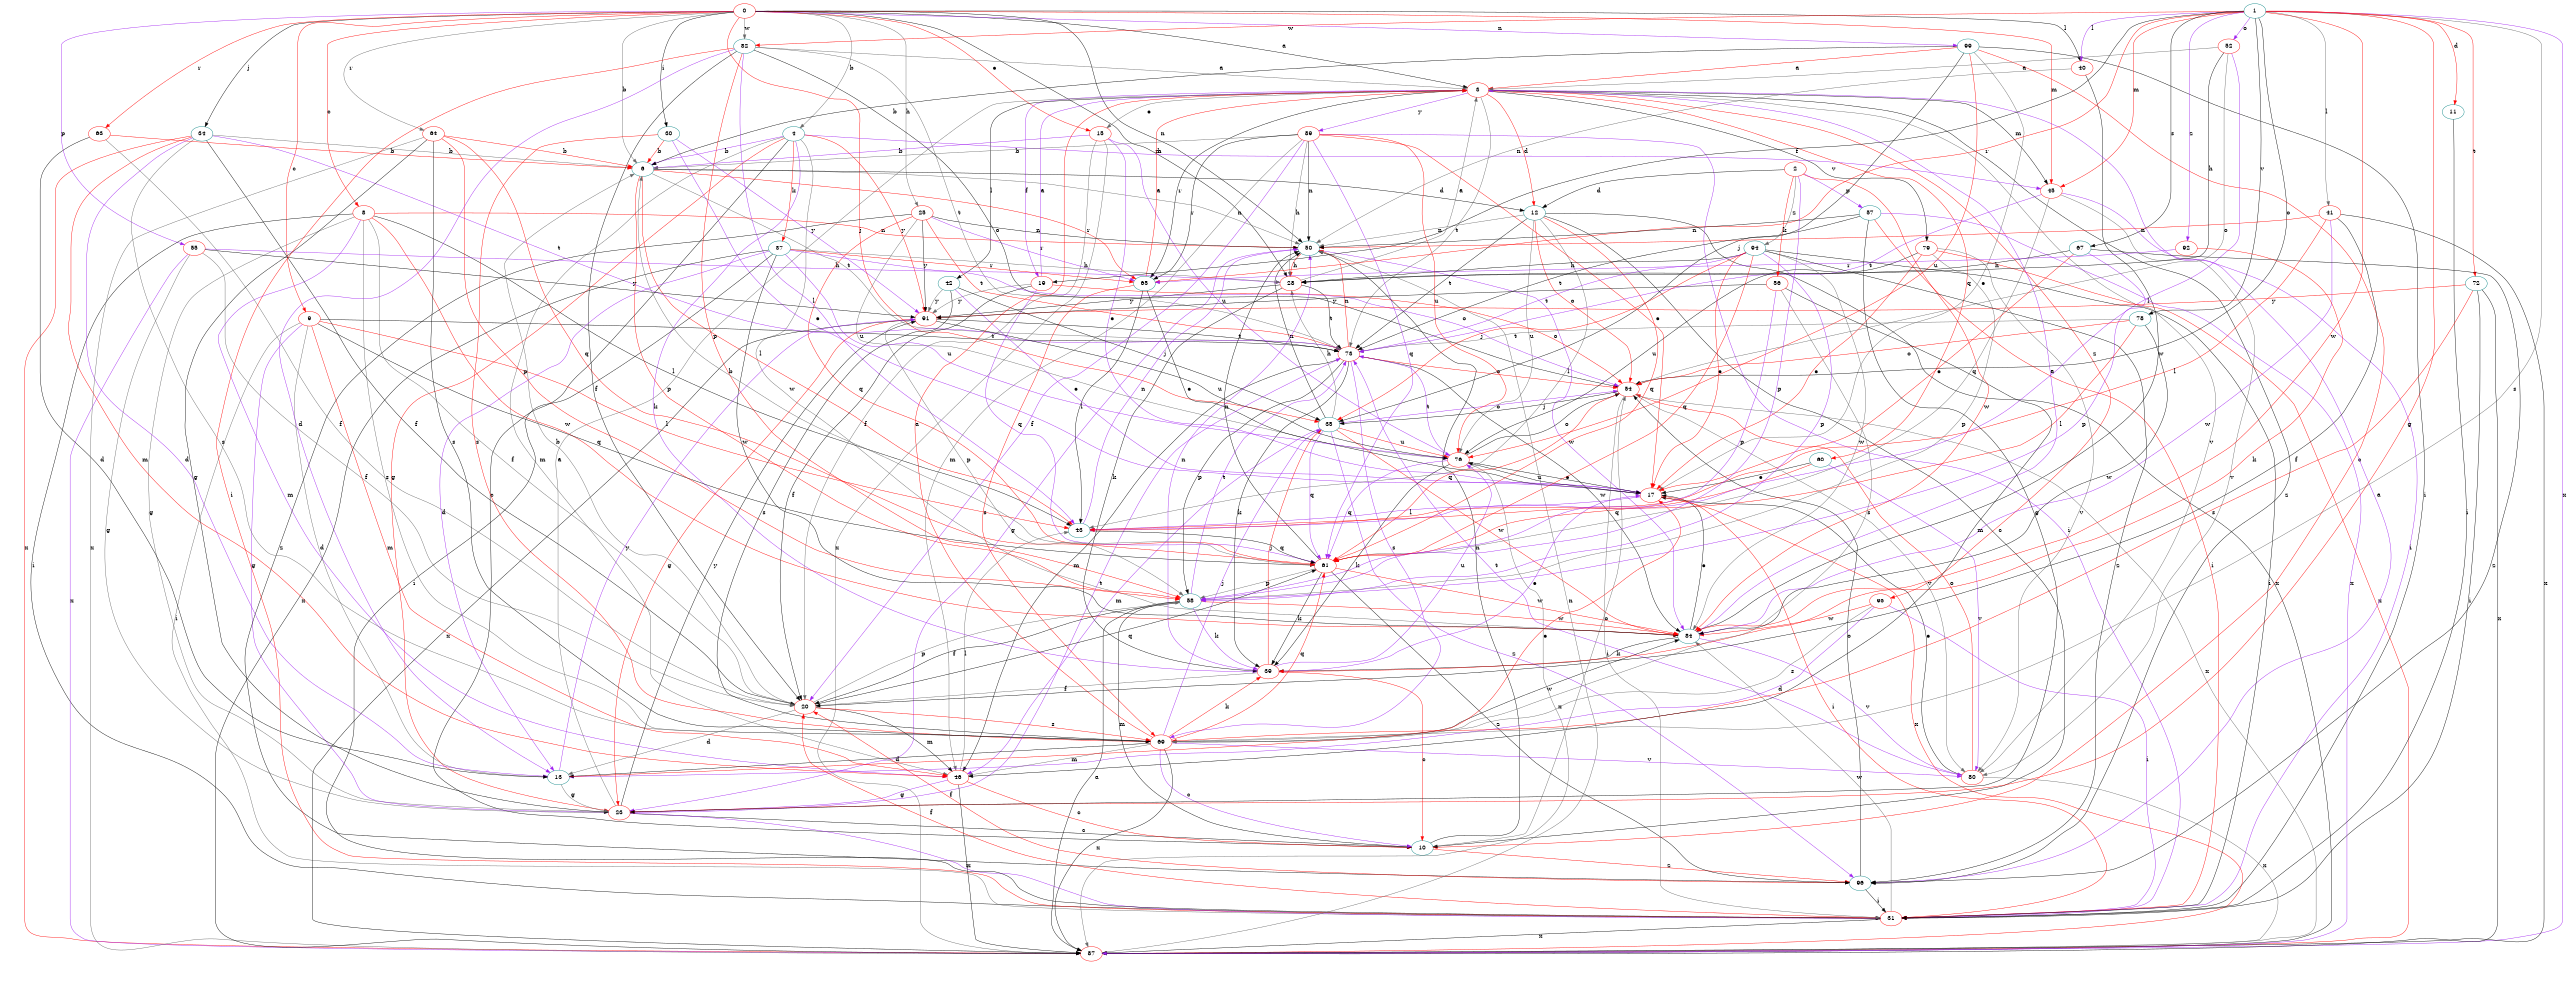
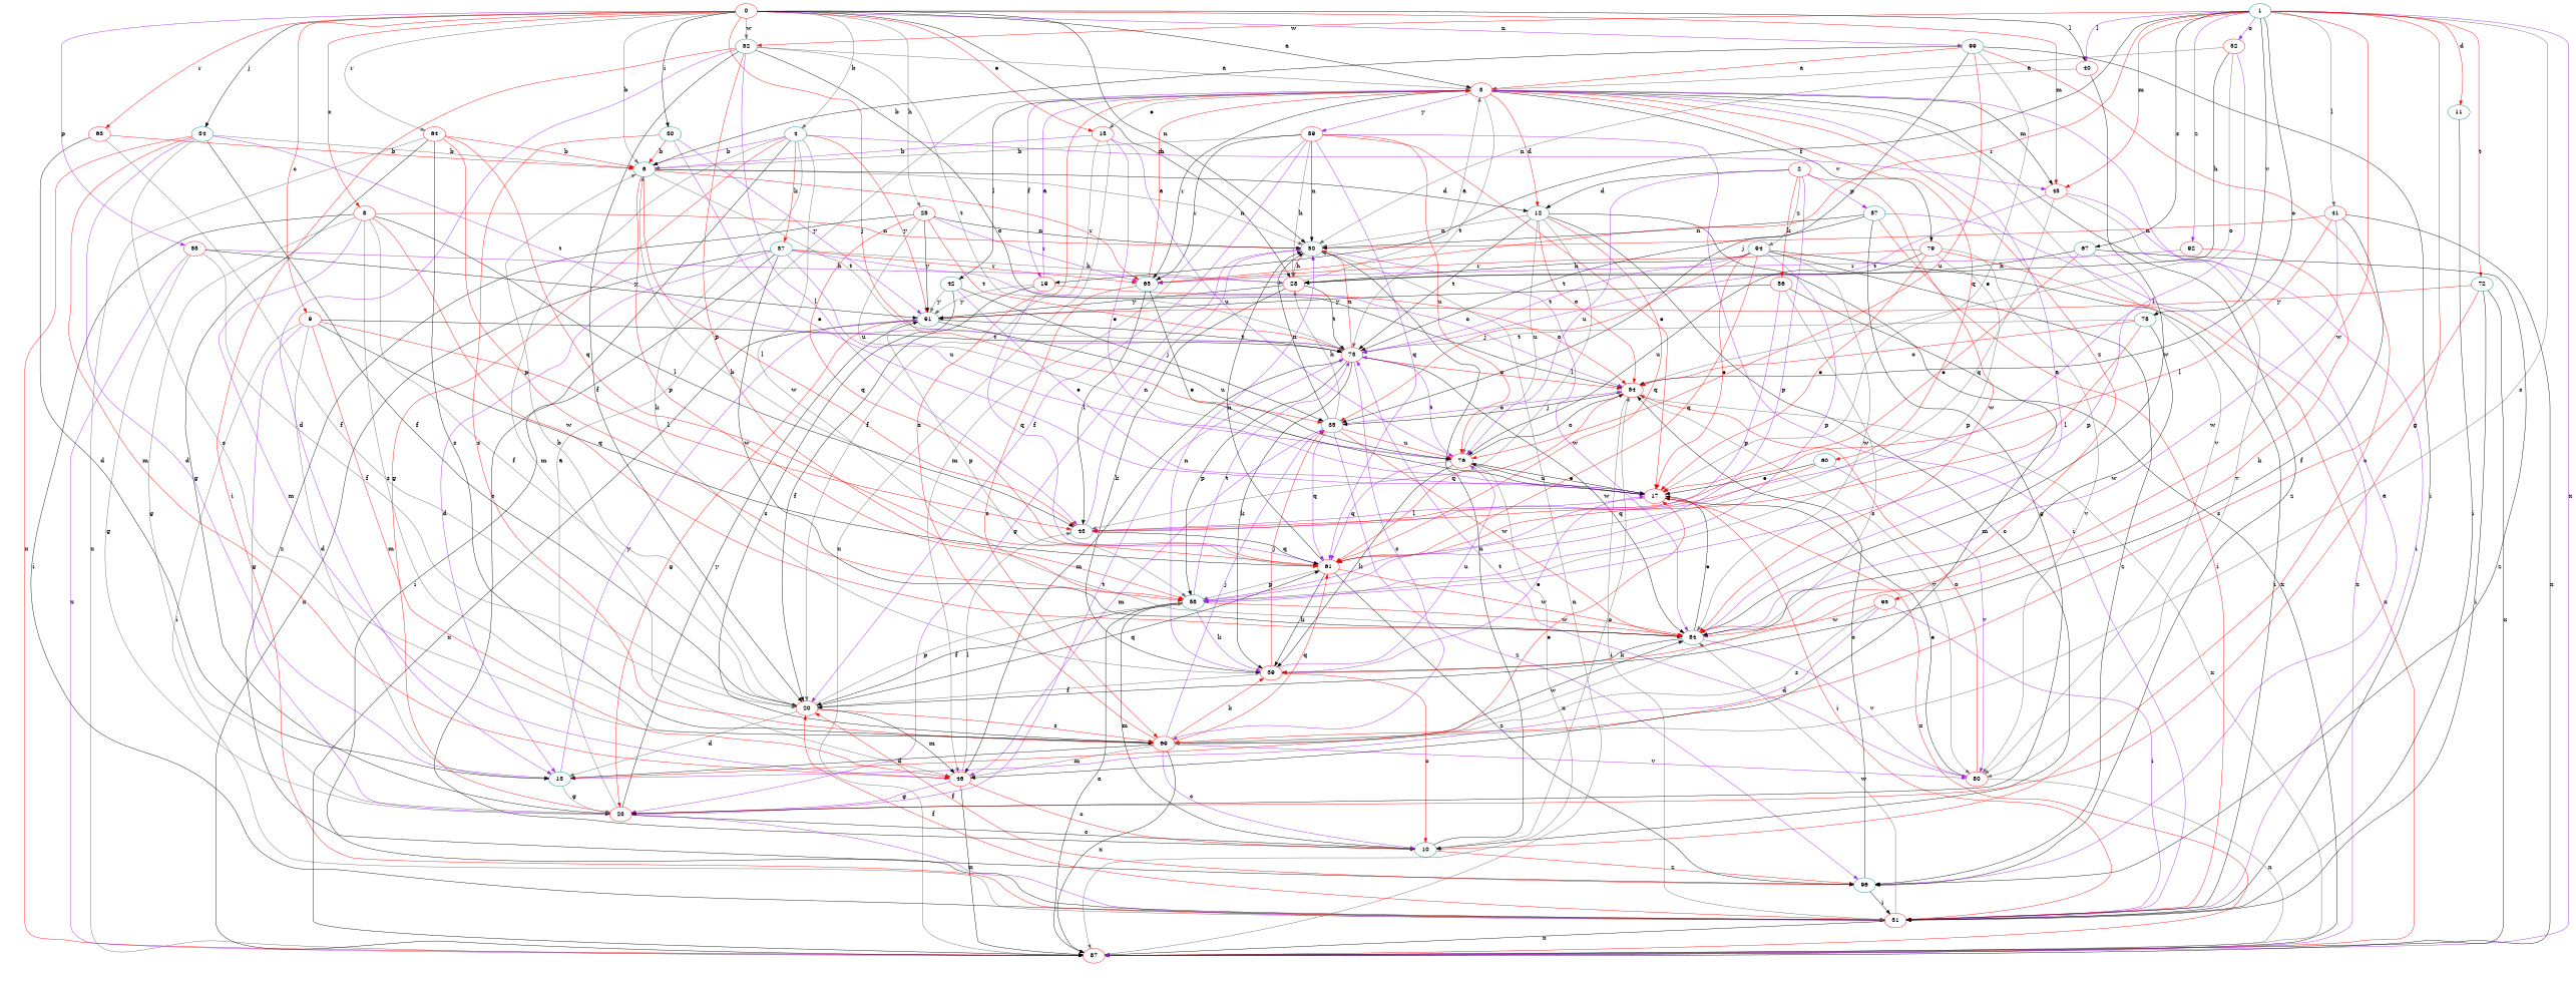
  strict digraph {
    node [color=red]
    edge [color=black]
    0
    3
    4 [color=teal]
    6 [color=teal]
    8
    9
    15
    25
    28
    30 [color=teal]
    34 [color=teal]
    35 [color=teal]
    40
    45
    n15 [color=teal label=99]
    50 [color=teal]
    55
    63
    64
    82 [color=teal]
    19
    65 [color=teal]
    12 [color=teal]
    42 [color=teal]
    60 [color=teal]
    73
    79
    80
    89
    95
    96 [color=teal]
    23
    84 [color=teal]
    10 [color=teal]
    37 [color=teal]
    39
    46
-   91
+   91 [color=teal]
    58 [color=teal]
    43 [color=teal]
    69
    20
    31
    13 [color=teal]
    61
    87
    76
    17
    54
    1 [color=teal]
    11 [color=teal]
    41
    52
    67 [color=teal]
    72 [color=teal]
    78 [color=teal]
    92
    2
    n59 [label=56]
    57 [color=teal]
    94 [color=teal]
    0 -> 3 [label=a]
    0 -> 4 [color=gray40 label=b]
    0 -> 6 [color=gray40 label=b]
    0 -> 8 [color=red label=c]
    0 -> 9 [color=red label=c]
    0 -> 15 [color=red label=e]
    0 -> 25 [color=gray40 label=h]
    0 -> 28 [label=h]
    0 -> 30 [label=i]
    0 -> 34 [label=j]
    0 -> 35 [color=red label=j]
    0 -> 40 [label=l]
    0 -> 45 [color=red label=m]
    0 -> n15 [color=purple label=n]
    0 -> 50 [label=n]
    0 -> 55 [color=purple label=p]
    0 -> 63 [color=red label=r]
    0 -> 64 [color=gray40 label=r]
    0 -> 82 [color=gray40 label=w]
    3 -> 15 [color=gray40 label=e]
    3 -> 45 [label=m]
    3 -> 19 [color=purple label=f]
    3 -> 65 [label=r]
    3 -> 12 [color=red label=d]
    3 -> 42 [label=l]
    3 -> 60 [color=red label=q]
    3 -> 73 [color=gray40 label=t]
    3 -> 79 [label=v]
    3 -> 80 [color=gray40 label=v]
    3 -> 89 [color=purple label=y]
    3 -> 95 [color=red label=z]
    3 -> 96 [label=z]
    4 -> 6 [color=purple label=b]
    4 -> 45 [color=purple label=m]
    4 -> 23 [color=red label=g]
    4 -> 84 [color=gray40 label=w]
    4 -> 10 [label=c]
    4 -> 37 [color=red label=k]
-   4 -> 39 [color=purple label=k]
+   4 -> 39 [color=gray40 label=k]
    4 -> 46 [color=gray40 label=m]
    4 -> 91 [color=red label=y]
    6 -> 50 [color=gray40 label=n]
    6 -> 65 [color=red label=r]
    6 -> 12 [label=d]
    6 -> 73 [color=gray40 label=t]
    6 -> 58 [color=red label=p]
    6 -> 43 [color=red label=l]
    8 -> 50 [color=red label=n]
    8 -> 23 [color=gray40 label=g]
    8 -> 84 [color=red label=w]
    8 -> 46 [color=purple label=m]
    8 -> 43 [label=l]
    8 -> 69 [color=gray40 label=s]
    8 -> 20 [color=gray40 label=f]
    8 -> 31 [label=i]
    9 -> 73 [label=t]
    9 -> 23 [color=purple label=g]
    9 -> 46 [color=red label=m]
    9 -> 43 [color=red label=l]
    9 -> 31 [color=gray40 label=i]
    9 -> 13 [color=gray40 label=d]
    9 -> 61 [label=q]
    15 -> 6 [color=purple label=b]
    15 -> 20 [color=gray40 label=f]
    15 -> 87 [color=gray40 label=x]
    15 -> 76 [color=purple label=u]
    15 -> 17 [color=purple label=e]
    25 -> 50 [label=n]
    25 -> 65 [color=purple label=r]
    25 -> 73 [color=red label=t]
    25 -> 96 [label=z]
    25 -> 91 [label=y]
    25 -> 61 [color=red label=q]
    25 -> 76 [color=gray40 label=u]
    28 -> 3 [color=gray40 label=a]
    28 -> 73 [label=t]
    28 -> 39 [label=k]
    28 -> 91 [label=y]
    30 -> 6 [color=red label=b]
    30 -> 91 [color=purple label=y]
    30 -> 69 [color=red label=s]
    30 -> 17 [color=purple label=e]
    34 -> 6 [color=gray40 label=b]
    34 -> 73 [color=purple label=t]
    34 -> 46 [color=red label=m]
    34 -> 69 [color=gray40 label=s]
    34 -> 20 [label=f]
    34 -> 13 [color=purple label=d]
    34 -> 87 [color=red label=x]
    35 -> 28 [color=gray40 label=h]
    35 -> 50 [label=n]
    35 -> 96 [color=purple label=z]
    35 -> 84 [color=red label=w]
    35 -> 46 [color=purple label=m]
    35 -> 61 [color=purple label=q]
    35 -> 76 [color=red label=u]
    35 -> 54 [color=purple label=o]
    40 -> 50 [color=gray40 label=n]
    40 -> 84 [label=w]
    45 -> 73 [color=purple label=t]
    45 -> 80 [color=gray40 label=v]
    45 -> 31 [color=purple label=i]
    45 -> 61 [color=gray40 label=q]
    n15 -> 3 [color=red label=a]
    n15 -> 6 [label=b]
    n15 -> 35 [label=j]
    n15 -> 10 [color=red label=c]
    n15 -> 31 [label=i]
    n15 -> 76 [color=red label=u]
    n15 -> 17 [color=gray40 label=e]
    50 -> 28 [color=red label=h]
    50 -> 23 [color=purple label=g]
    50 -> 84 [color=purple label=w]
    55 -> 28 [color=purple label=h]
    55 -> 23 [color=gray40 label=g]
    55 -> 91 [label=y]
    55 -> 20 [color=gray40 label=f]
    55 -> 87 [color=purple label=x]
    63 -> 6 [color=red label=b]
    63 -> 20 [color=gray40 label=f]
    63 -> 13 [label=d]
    64 -> 6 [color=red label=b]
    64 -> 23 [label=g]
    64 -> 58 [color=red label=p]
    64 -> 69 [label=s]
    64 -> 61 [color=red label=q]
    64 -> 87 [color=gray40 label=x]
    82 -> 3 [color=gray40 label=a]
    82 -> 73 [color=gray40 label=t]
    82 -> 58 [color=red label=p]
    82 -> 43 [color=purple label=l]
    82 -> 20 [label=f]
    82 -> 31 [color=red label=i]
    82 -> 13 [color=purple label=d]
    82 -> 54 [label=o]
    19 -> 3 [color=purple label=a]
    19 -> 91 [color=gray40 label=y]
    19 -> 20 [label=f]
    19 -> 61 [color=purple label=q]
    19 -> 54 [color=red label=o]
    65 -> 3 [color=red label=a]
    65 -> 43 [label=l]
    65 -> 69 [color=red label=s]
    65 -> 17 [label=e]
    12 -> 50 [color=gray40 label=n]
    12 -> 73 [label=t]
    12 -> 10 [label=c]
    12 -> 43 [color=gray40 label=l]
    12 -> 61 [color=red label=q]
    12 -> 87 [label=x]
    12 -> 76 [color=gray40 label=u]
    12 -> 54 [color=red label=o]
    42 -> 35 [label=j]
    42 -> 91 [color=gray40 label=y]
    42 -> 69 [label=s]
    42 -> 17 [color=purple label=e]
    60 -> 80 [color=purple label=v]
    60 -> 61 [color=red label=q]
    60 -> 17 [label=e]
    73 -> 50 [color=red label=n]
    73 -> 84 [label=w]
    73 -> 39 [label=k]
    73 -> 46 [label=m]
    73 -> 58 [label=p]
    73 -> 69 [color=purple label=s]
    73 -> 54 [color=red label=o]
+   79 -> 65 [color=red label=r]
    79 -> 80 [color=gray40 label=v]
    79 -> 58 [color=gray40 label=p]
    79 -> 87 [color=red label=x]
    79 -> 76 [label=u]
    79 -> 17 [color=red label=e]
    80 -> 73 [color=purple label=t]
    80 -> 87 [color=gray40 label=x]
    80 -> 17 [label=e]
    80 -> 54 [color=red label=o]
    89 -> 6 [color=gray40 label=b]
    89 -> 28 [color=gray40 label=h]
    89 -> 50 [label=n]
    89 -> 65 [label=r]
    89 -> 46 [color=gray40 label=m]
    89 -> 20 [color=purple label=f]
    89 -> 31 [color=purple label=i]
    89 -> 61 [color=purple label=q]
    89 -> 76 [color=red label=u]
    89 -> 17 [color=red label=e]
    95 -> 84 [color=red label=w]
    95 -> 69 [color=gray40 label=s]
    95 -> 31 [color=purple label=i]
    95 -> 13 [color=purple label=d]
    96 -> 3 [color=purple label=a]
    96 -> 20 [color=red label=f]
    96 -> 31 [label=i]
    96 -> 54 [label=o]
    23 -> 3 [color=gray40 label=a]
    23 -> 73 [color=purple label=t]
    23 -> 10 [label=c]
    23 -> 91 [label=y]
    23 -> 31 [color=purple label=i]
    84 -> 3 [color=purple label=a]
    84 -> 80 [color=purple label=v]
    84 -> 39 [label=k]
    84 -> 17 [label=e]
    10 -> 50 [label=n]
    10 -> 96 [color=red label=z]
    10 -> 54 [color=gray40 label=o]
    37 -> 28 [color=gray40 label=h]
    37 -> 65 [color=red label=r]
    37 -> 84 [label=w]
    37 -> 31 [label=i]
    37 -> 13 [color=purple label=d]
    37 -> 87 [label=x]
    37 -> 76 [color=purple label=u]
    37 -> 54 [color=purple label=o]
    39 -> 35 [color=red label=j]
    39 -> 50 [color=purple label=n]
    39 -> 10 [color=red label=c]
    39 -> 20 [color=gray40 label=f]
    39 -> 76 [color=purple label=u]
    39 -> 17 [color=purple label=e]
    46 -> 23 [color=purple label=g]
    46 -> 10 [color=red label=c]
    46 -> 43 [color=gray40 label=l]
    46 -> 87 [label=x]
    91 -> 73 [label=t]
    91 -> 23 [color=red label=g]
    91 -> 58 [color=gray40 label=p]
    91 -> 87 [label=x]
    91 -> 76 [label=u]
    58 -> 73 [color=purple label=t]
    58 -> 84 [color=red label=w]
    58 -> 10 [label=m]
    58 -> 39 [color=purple label=k]
    58 -> 20 [label=f]
    58 -> 87 [label=a]
    43 -> 50 [color=purple label=n]
    43 -> 61 [label=q]
    69 -> 3 [color=red label=a]
    69 -> 35 [color=purple label=j]
    69 -> 80 [color=purple label=v]
    69 -> 84 [label=w]
    69 -> 10 [color=purple label=c]
    69 -> 39 [color=red label=k]
    69 -> 46 [color=gray40 label=m]
    69 -> 13 [label=d]
    69 -> 61 [color=red label=q]
    69 -> 87 [label=x]
    20 -> 6 [color=gray40 label=b]
    20 -> 46 [label=m]
    20 -> 58 [color=gray40 label=p]
    20 -> 69 [color=red label=s]
    20 -> 13 [color=gray40 label=d]
    20 -> 61 [label=q]
    31 -> 84 [color=gray40 label=w]
    31 -> 20 [color=red label=f]
    31 -> 87 [label=x]
    13 -> 23 [color=gray40 label=g]
    13 -> 91 [color=purple label=y]
    13 -> 17 [color=red label=e]
    61 -> 6 [color=gray40 label=b]
    61 -> 50 [label=n]
    61 -> 96 [label=z]
    61 -> 84 [color=red label=w]
    61 -> 39 [label=k]
    61 -> 58 [color=gray40 label=p]
    87 -> 50 [color=gray40 label=n]
    76 -> 73 [color=purple label=t]
    76 -> 39 [label=k]
    76 -> 61 [color=purple label=q]
    76 -> 87 [color=gray40 label=x]
    76 -> 17 [label=e]
    76 -> 54 [label=o]
    17 -> 43 [color=purple label=l]
    17 -> 31 [color=red label=i]
    17 -> 87 [color=red label=x]
    17 -> 76 [label=u]
    54 -> 35 [label=j]
    54 -> 80 [color=gray40 label=v]
    54 -> 31 [color=gray40 label=i]
    54 -> 61 [color=red label=q]
    54 -> 87 [color=gray40 label=x]
    1 -> 40 [color=purple label=l]
    1 -> 45 [color=red label=m]
    1 -> 82 [color=red label=w]
    1 -> 19 [label=f]
    1 -> 65 [color=red label=r]
    1 -> 23 [color=red label=g]
    1 -> 84 [color=red label=w]
    1 -> 69 [color=gray40 label=s]
    1 -> 87 [color=purple label=x]
    1 -> 54 [label=o]
    1 -> 11 [color=red label=d]
    1 -> 41 [color=gray40 label=l]
    1 -> 52 [color=purple label=o]
    1 -> 67 [label=s]
    1 -> 72 [color=red label=t]
    1 -> 78 [label=v]
    1 -> 92 [color=purple label=z]
    11 -> 31 [label=i]
    41 -> 50 [color=red label=n]
    41 -> 84 [color=purple label=w]
    41 -> 43 [color=red label=l]
    41 -> 20 [label=f]
    41 -> 87 [label=x]
    52 -> 3 [color=gray40 label=a]
    52 -> 28 [label=h]
    52 -> 43 [color=purple label=l]
    52 -> 54 [color=gray40 label=o]
    67 -> 28 [label=h]
    67 -> 96 [label=z]
    67 -> 58 [color=purple label=p]
    67 -> 17 [color=red label=e]
    72 -> 91 [color=red label=y]
    72 -> 69 [color=red label=s]
    72 -> 31 [label=i]
    72 -> 87 [label=x]
    78 -> 73 [color=gray40 label=t]
    78 -> 84 [label=w]
    78 -> 43 [color=red label=l]
    78 -> 54 [color=red label=o]
    92 -> 65 [color=purple label=r]
    92 -> 39 [color=red label=k]
    2 -> 12 [label=d]
    2 -> 84 [color=red label=w]
    2 -> 58 [color=purple label=p]
+   2 -> 76 [color=purple label=u]
    2 -> n59 [color=red label=k]
    2 -> 57 [color=purple label=p]
    2 -> 94 [color=gray40 label=z]
    n59 -> 46 [label=m]
    n59 -> 91 [label=y]
    n59 -> 58 [color=purple label=p]
    n59 -> 69 [color=gray40 label=s]
    57 -> 50 [label=n]
    57 -> 73 [label=t]
    57 -> 23 [label=g]
    57 -> 31 [color=red label=i]
    57 -> 87 [color=purple label=x]
    94 -> 28 [label=h]
    94 -> 35 [color=red label=j]
    94 -> 73 [color=purple label=t]
    94 -> 96 [label=z]
    94 -> 84 [color=gray40 label=w]
    94 -> 58 [color=purple label=p]
    94 -> 31 [label=i]
    94 -> 61 [color=red label=q]
    94 -> 17 [color=red label=e]
  }
